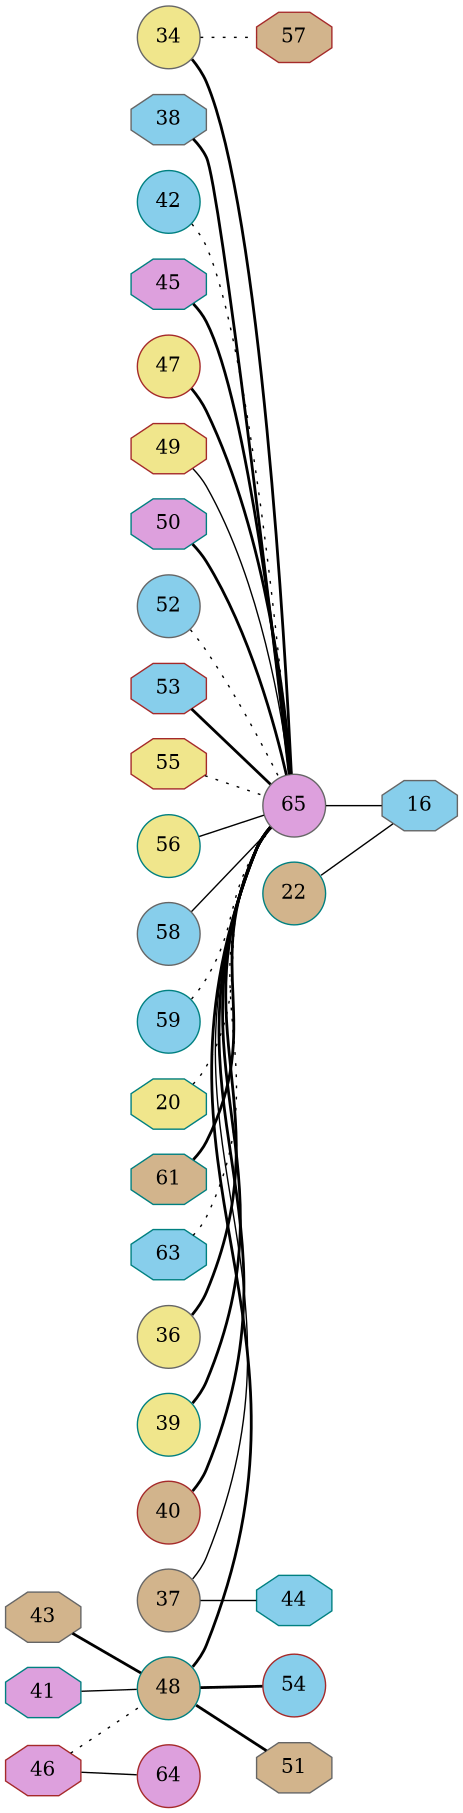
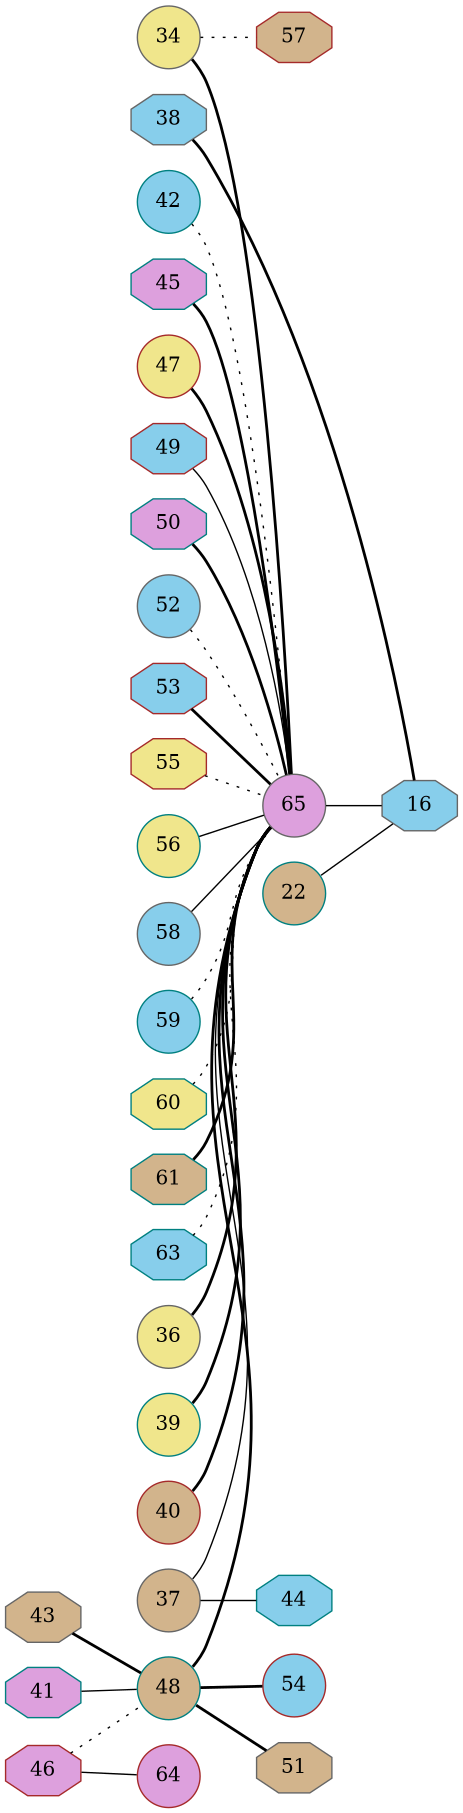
  graph {
    rankdir=LR
    node [color=teal fillcolor=skyblue shape=circle style=filled]
    edge [style=bold]
    34 [color=gray40 fillcolor=khaki]
    57 [color=brown fillcolor=tan shape=octagon]
    65 [color=gray40 fillcolor=plum super="+3+4+5+13+7+11+18+15+22+24+6+16+19+32+20+31+21+23+27+30"]
    n4 [color=gray40 label=16 shape=octagon super="+26"]
    36 [color=gray40 fillcolor=khaki]
    37 [color=gray40 fillcolor=tan]
    44 [shape=octagon]
    38 [color=gray40 shape=octagon]
    39 [fillcolor=khaki]
    40 [color=brown fillcolor=tan]
    48 [fillcolor=tan super="+33"]
    51 [color=gray40 fillcolor=tan shape=octagon]
    54 [color=brown]
    41 [fillcolor=plum shape=octagon]
    42
    43 [color=gray40 fillcolor=tan shape=octagon]
    45 [fillcolor=plum shape=octagon]
    46 [color=brown fillcolor=plum shape=octagon]
    64 [color=brown fillcolor=plum]
    47 [color=brown fillcolor=khaki]
-   49 [color=brown fillcolor=khaki shape=octagon]
+   49 [color=brown shape=octagon]
    50 [fillcolor=plum shape=octagon]
    52 [color=gray40]
    53 [color=brown shape=octagon]
    55 [color=brown fillcolor=khaki shape=octagon]
    56 [fillcolor=khaki]
    58 [color=gray40]
    59
-   60 [fillcolor=khaki shape=octagon label=20]
+   60 [fillcolor=khaki shape=octagon]
    61 [fillcolor=tan shape=octagon]
    n31 [fillcolor=tan label=22]
    63 [shape=octagon]
    34 -- 57 [style=dotted]
    34 -- 65
    65 -- n4 [style=solid]
    36 -- 65
    37 -- 65 [style=solid]
    37 -- 44 [style=solid]
-   38 -- 65
+   38 -- n4
    39 -- 65
    40 -- 65
    48 -- 65
    48 -- 51
    48 -- 54
    41 -- 48 [style=solid]
    42 -- 65 [style=dotted]
    43 -- 48
    45 -- 65
    46 -- 48 [style=dotted]
    46 -- 64 [style=solid]
    47 -- 65
    49 -- 65 [style=solid]
    50 -- 65
    52 -- 65 [style=dotted]
    53 -- 65
    55 -- 65 [style=dotted]
    56 -- 65 [style=solid]
    58 -- 65 [style=solid]
    59 -- 65 [style=dotted]
    60 -- 65 [style=dotted]
    61 -- 65
    n31 -- n4 [style=solid]
    63 -- 65 [style=dotted]
  }
